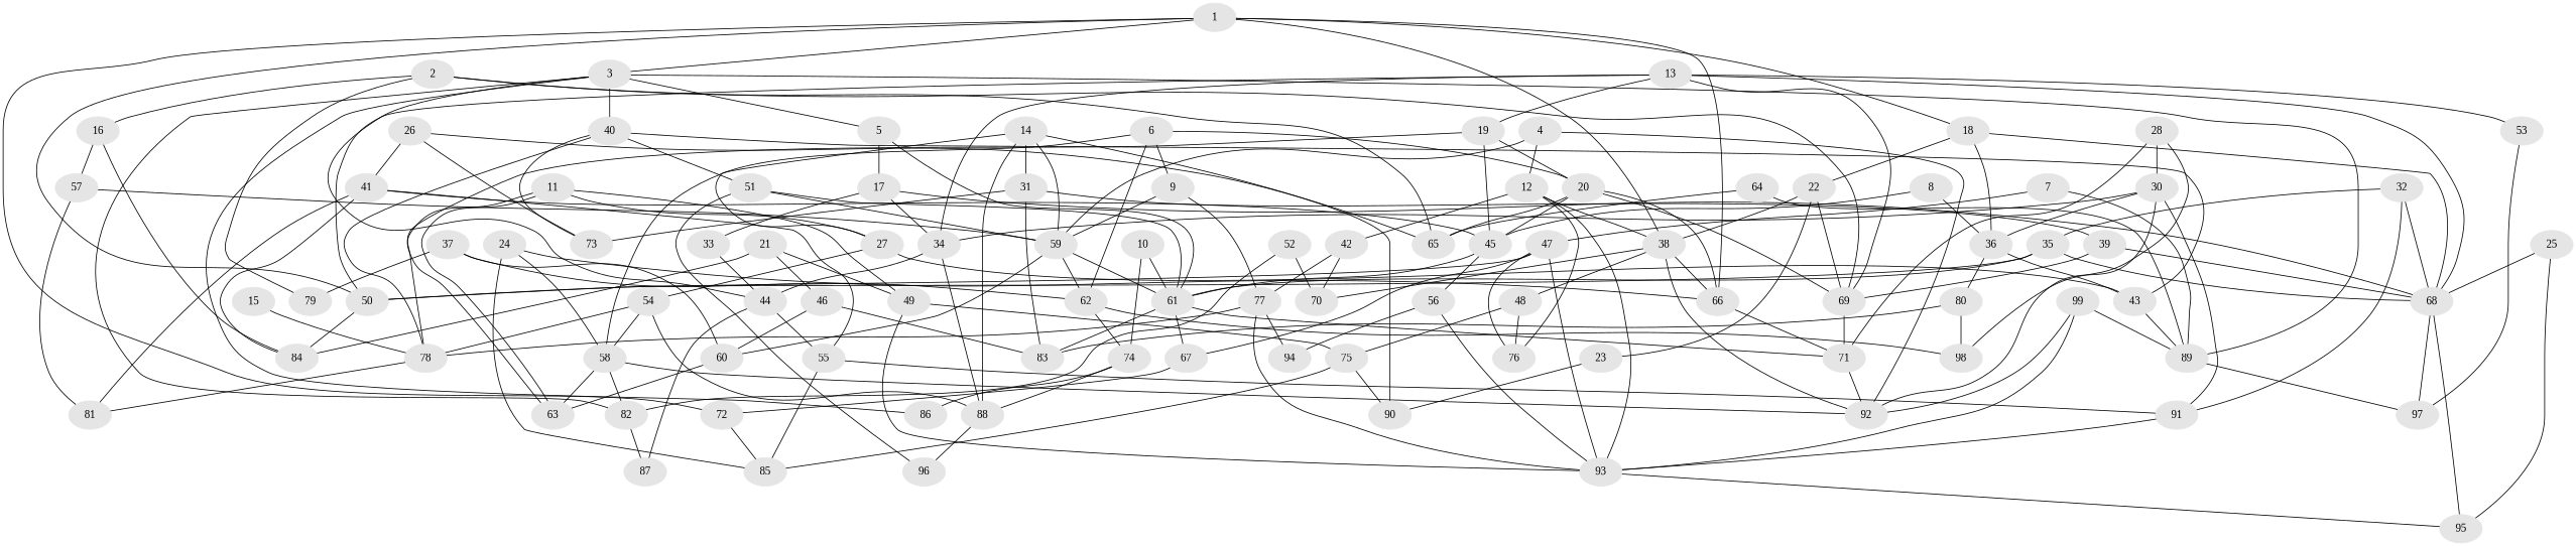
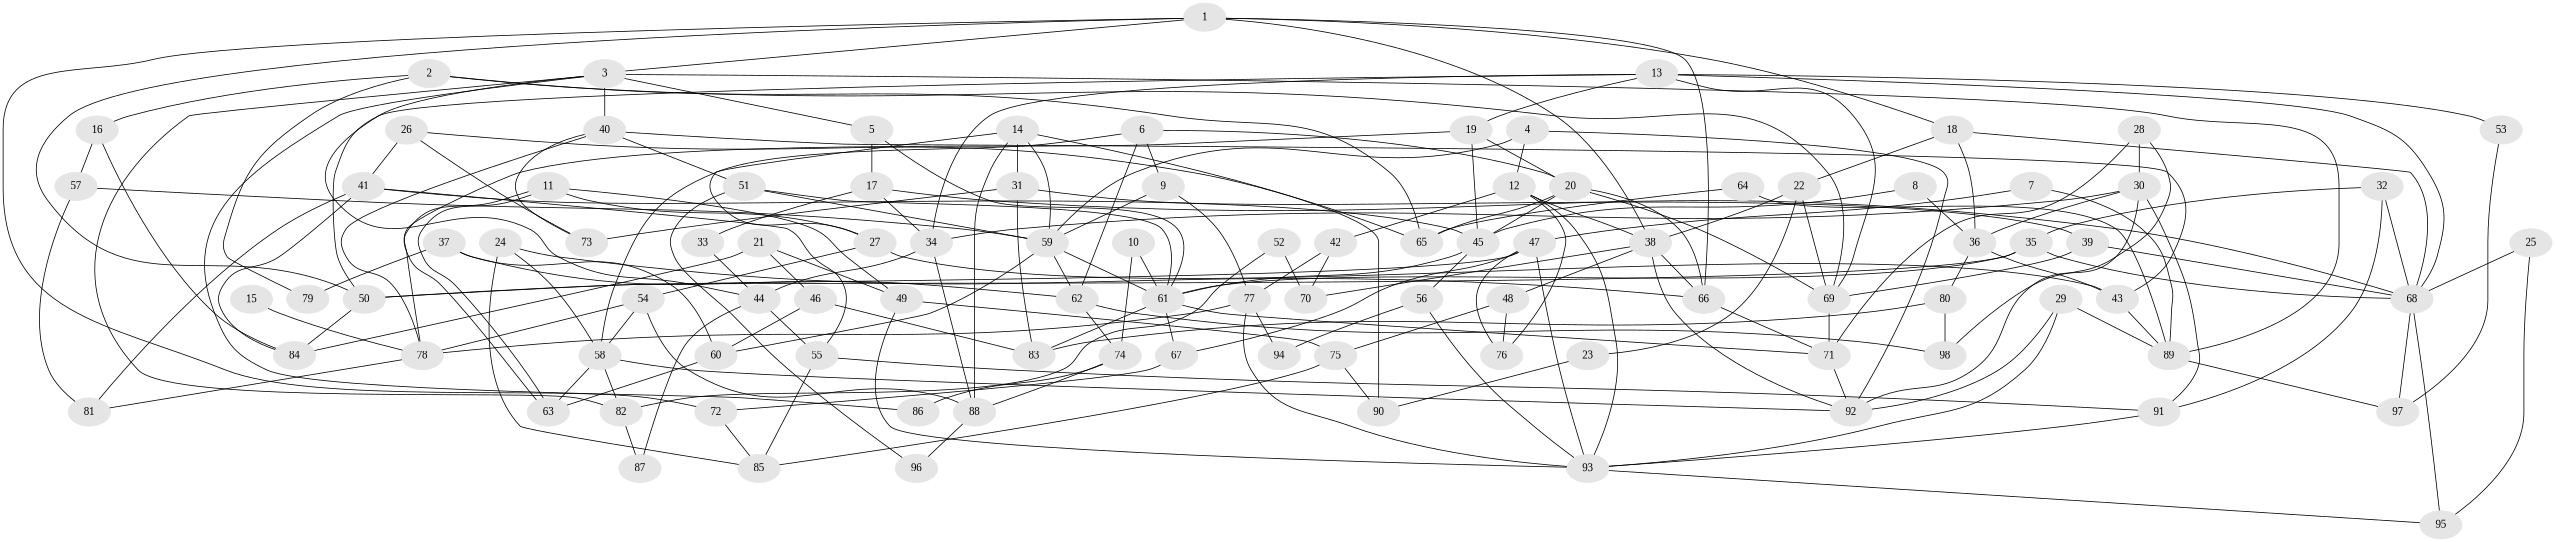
  graph {
    fontname="Liberation Serif"
    node [color=gray90 fontname="Liberation Serif" style=filled]
    edge [fontname="Liberation Serif"]
    1
    3
    18
    38
    50
    66
    72
    5
    40
    44
    82
    86
    89
    36
    68
    22
    92
    48
    70
    84
    71
    85
    2
    16
    65
    69
    79
    57
    17
    61
    78
    73
    43
    51
    55
    87
    97
    4
    12
    59
    42
    76
    93
    62
    60
    34
    33
    83
    67
    6
    20
    58
    9
    15
    45
    63
    74
    98
    7
    47
    8
    80
    56
    77
    94
    10
    88
    11
    27
    49
    54
    75
    95
    13
    19
    53
    14
    31
    90
    39
    96
    81
    23
    21
    46
    24
    25
    26
    41
    28
    30
    91
-   29 [label=99]
+   29
    32
    35
    37
    52
    64
    1 -- 3
    1 -- 18
    1 -- 38
    1 -- 50
    1 -- 66
    1 -- 72
    3 -- 5
    3 -- 40
    3 -- 44
    3 -- 82
    3 -- 86
    3 -- 89
    18 -- 36
    18 -- 68
    18 -- 22
    38 -- 66
    38 -- 92
    38 -- 48
    38 -- 70
    50 -- 84
    66 -- 71
    72 -- 85
    5 -- 17
    5 -- 61
    40 -- 78
    40 -- 73
    40 -- 43
    40 -- 51
    44 -- 55
    44 -- 87
    82 -- 87
    89 -- 97
    36 -- 43
    36 -- 80
    68 -- 97
    68 -- 95
    22 -- 38
    22 -- 69
    22 -- 23
    48 -- 76
    48 -- 75
    71 -- 92
    2 -- 16
    2 -- 65
    2 -- 69
    2 -- 79
    16 -- 84
    16 -- 57
    69 -- 71
    57 -- 59
    57 -- 81
    17 -- 68
    17 -- 34
    17 -- 33
    61 -- 71
    61 -- 83
    61 -- 67
    78 -- 81
    43 -- 89
    51 -- 61
    51 -- 59
    51 -- 96
    55 -- 85
    55 -- 91
    4 -- 92
    4 -- 12
    4 -- 59
    12 -- 38
    12 -- 42
    12 -- 76
    12 -- 93
    59 -- 61
    59 -- 62
    59 -- 60
    42 -- 70
    42 -- 77
    93 -- 95
    62 -- 74
    62 -- 98
    60 -- 63
    34 -- 44
    34 -- 88
    33 -- 44
    67 -- 72
    6 -- 62
    6 -- 20
    6 -- 58
    6 -- 9
    20 -- 66
    20 -- 65
    20 -- 69
    20 -- 45
    58 -- 82
    58 -- 92
    58 -- 63
    9 -- 59
    9 -- 77
    15 -- 78
    45 -- 61
    45 -- 56
    74 -- 86
    74 -- 88
    7 -- 89
    7 -- 47
    47 -- 50
    47 -- 76
    47 -- 93
    47 -- 67
    8 -- 36
    8 -- 45
    80 -- 83
    80 -- 98
    56 -- 93
    56 -- 94
    77 -- 78
    77 -- 93
    77 -- 94
    10 -- 61
    10 -- 74
    88 -- 96
    11 -- 63
    11 -- 63
    11 -- 27
    11 -- 49
    27 -- 43
    27 -- 54
    49 -- 93
    49 -- 75
    54 -- 78
    54 -- 58
    54 -- 88
    75 -- 85
    75 -- 90
    13 -- 50
    13 -- 68
    13 -- 69
    13 -- 34
    13 -- 19
    13 -- 53
    19 -- 78
    19 -- 20
    19 -- 45
    53 -- 97
    14 -- 59
    14 -- 88
    14 -- 27
    14 -- 31
    14 -- 90
    31 -- 73
    31 -- 83
    31 -- 39
    39 -- 68
    39 -- 69
    23 -- 90
    21 -- 84
    21 -- 49
    21 -- 46
    46 -- 60
    46 -- 83
    24 -- 66
    24 -- 85
    24 -- 58
    25 -- 68
    25 -- 95
    26 -- 65
    26 -- 73
    26 -- 41
    41 -- 84
    41 -- 55
    41 -- 45
    41 -- 81
    28 -- 71
    28 -- 98
    28 -- 30
    30 -- 36
    30 -- 92
    30 -- 34
    30 -- 91
    91 -- 93
    29 -- 89
    29 -- 92
    29 -- 93
    32 -- 68
    32 -- 91
    32 -- 35
    35 -- 50
    35 -- 68
    35 -- 61
    37 -- 79
    37 -- 62
    37 -- 60
    52 -- 82
    52 -- 70
    64 -- 89
    64 -- 65
  }
